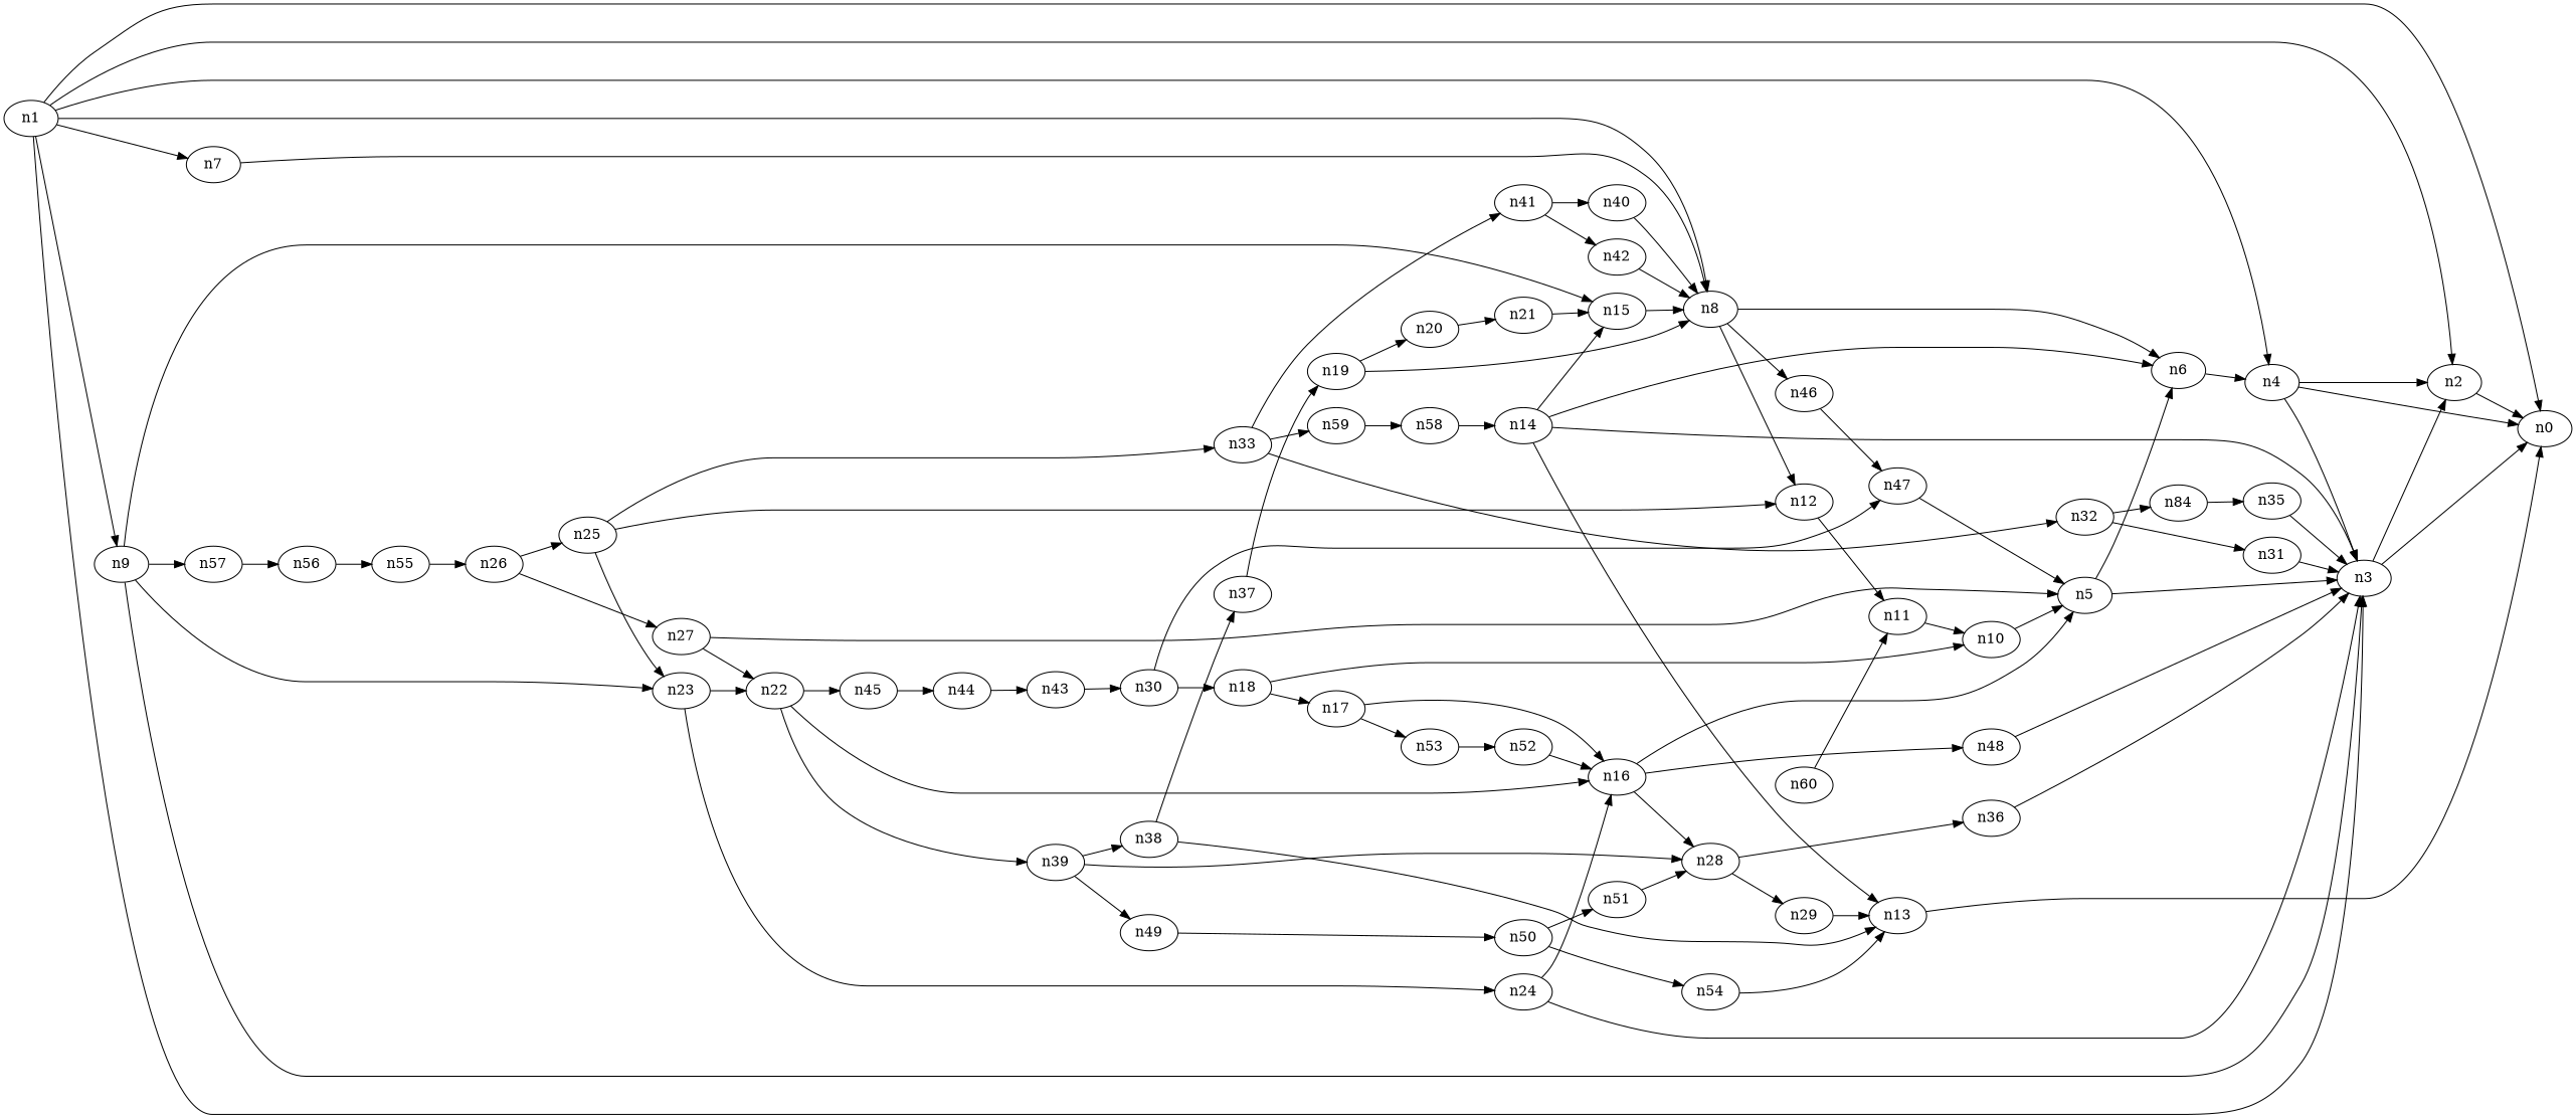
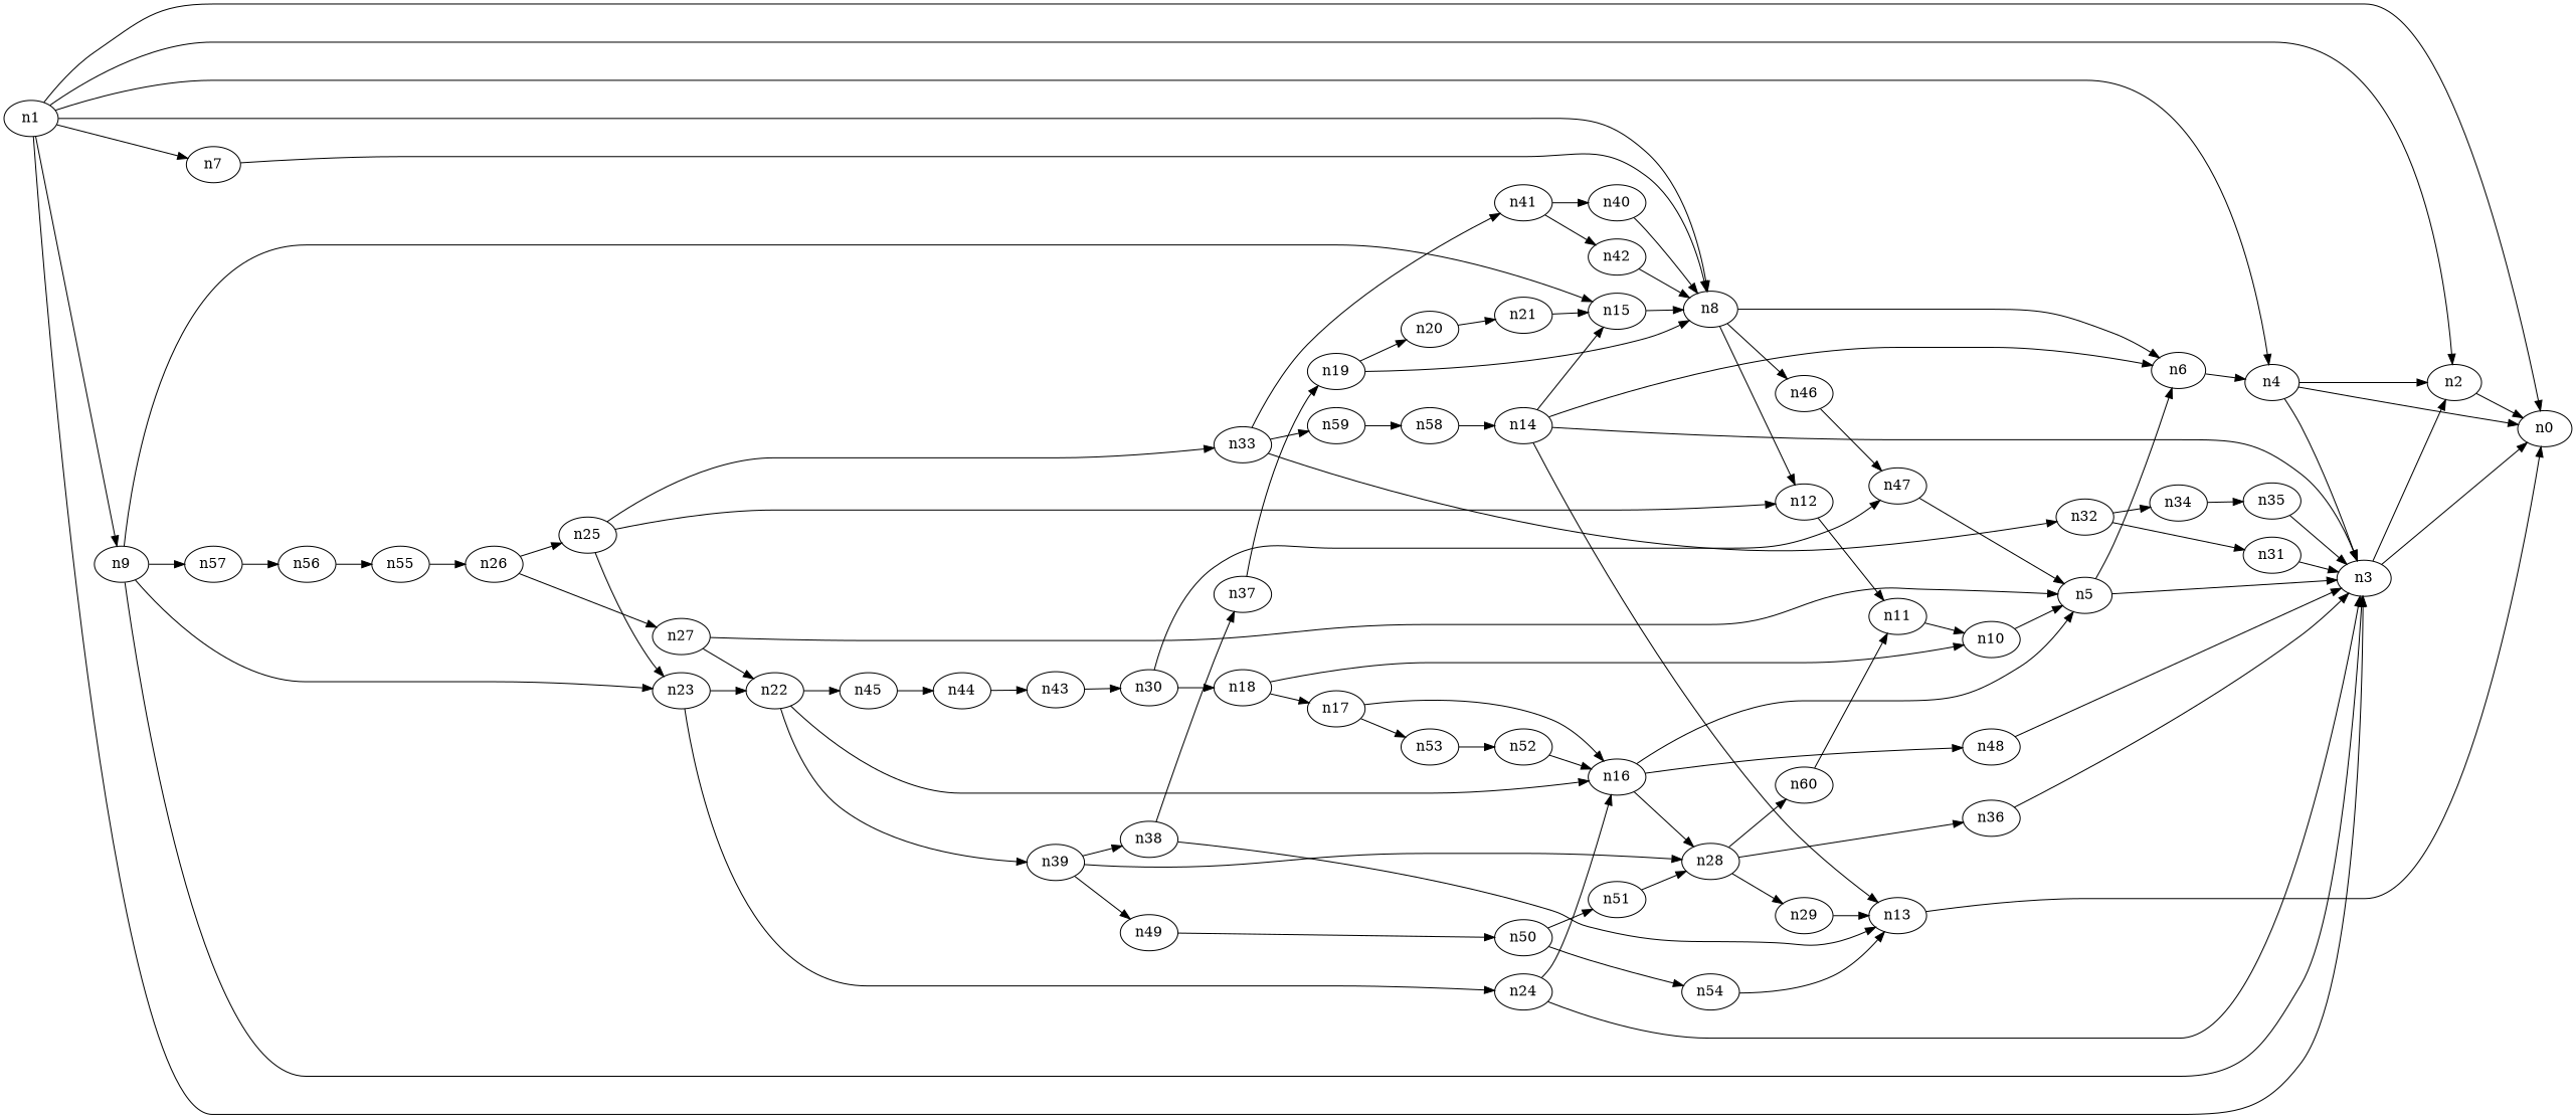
  digraph {
    rankdir=LR
    n1
    n0
    n2
    n3
    n4
    n7
    n8
    n9
    n6
    n12
    n46
    n15
    n23
    n57
    n11
    n47
    n22
    n24
    n56
    n5
    n10
    n16
    n39
    n45
    n55
    n13
    n14
    n28
    n48
    n29
    n36
    n60
    n17
    n53
    n52
    n18
    n19
    n20
    n21
    n38
    n49
    n44
    n37
    n50
    n43
    n25
    n33
    n32
    n41
    n59
    n31
-   n34 [label=n84]
+   n34
    n40
    n42
    n58
    n26
    n27
    n30
    n35
    n51
    n54
    n1 -> n0
    n1 -> n2
    n1 -> n3
    n1 -> n4
    n1 -> n7
    n1 -> n8
    n1 -> n9
    n2 -> n0
    n3 -> n0
    n3 -> n2
    n4 -> n0
    n4 -> n2
    n4 -> n3
    n7 -> n8
    n8 -> n6
    n8 -> n12
    n8 -> n46
    n9 -> n3
    n9 -> n15
    n9 -> n23
    n9 -> n57
    n6 -> n4
    n12 -> n11
    n46 -> n47
    n15 -> n8
    n23 -> n22
    n23 -> n24
    n57 -> n56
    n11 -> n10
    n47 -> n5
    n22 -> n16
    n22 -> n39
    n22 -> n45
    n24 -> n3
    n24 -> n16
    n56 -> n55
    n5 -> n3
    n5 -> n6
    n10 -> n5
    n16 -> n5
    n16 -> n28
    n16 -> n48
    n39 -> n28
    n39 -> n38
    n39 -> n49
    n45 -> n44
    n55 -> n26
    n13 -> n0
    n14 -> n3
    n14 -> n6
    n14 -> n15
    n14 -> n13
    n28 -> n29
    n28 -> n36
+   n28 -> n60
    n48 -> n3
    n29 -> n13
    n36 -> n3
    n60 -> n11
    n17 -> n16
    n17 -> n53
    n53 -> n52
    n52 -> n16
    n18 -> n10
    n18 -> n17
    n19 -> n8
    n19 -> n20
    n20 -> n21
    n21 -> n15
    n38 -> n13
    n38 -> n37
    n49 -> n50
    n44 -> n43
    n37 -> n19
    n50 -> n51
    n50 -> n54
    n43 -> n30
    n25 -> n12
    n25 -> n23
    n25 -> n33
    n33 -> n32
    n33 -> n41
    n33 -> n59
    n32 -> n31
    n32 -> n34
    n41 -> n40
    n41 -> n42
    n59 -> n58
    n31 -> n3
    n34 -> n35
    n40 -> n8
    n42 -> n8
    n58 -> n14
    n26 -> n25
    n26 -> n27
    n27 -> n22
    n27 -> n5
    n30 -> n47
    n30 -> n18
    n35 -> n3
    n51 -> n28
    n54 -> n13
  }
